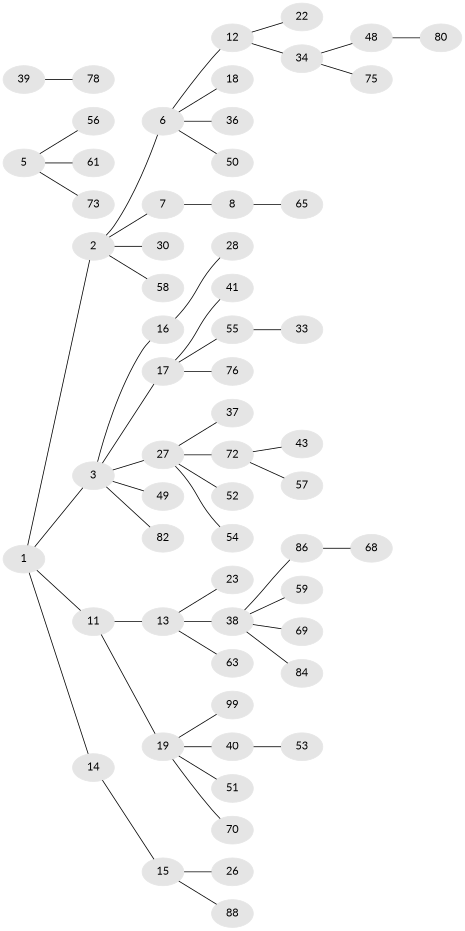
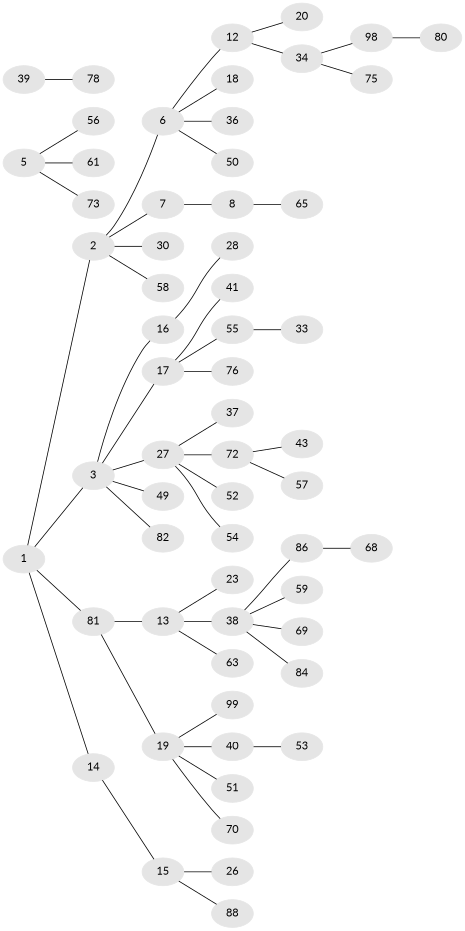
  graph {
    fontname=Lato
    rankdir=LR
    node [color=gray90 fontname=Lato style=filled]
    edge [fontname=Lato]
    1 [super="+4"]
    2 [super="+60"]
    3 [super="+44"]
-   11
+   11 [label=81]
    14
    6 [super="+9"]
    7
    30 [super="+45"]
    58
    16 [super="+85"]
    17 [super="+22"]
    27 [super="+32"]
    49
    82
    13 [super="+35"]
    19 [super="+21"]
    15 [super="+90"]
    12 [super="+24"]
    18 [super="+67"]
    36
    50
    8 [super="+10"]
    5 [super="+31"]
    56 [super="+89"]
    61
    73
    28
    41
    55 [super="+87"]
    76 [super="+86"]
    37 [super="+79"]
    n32 [label=72]
    52
    54
-   20 [super="+81" label=22]
+   20 [super="+81"]
    34
    65
    39 [super="+74"]
    78
    23 [super="+25"]
    38 [super="+64"]
    63
    n43 [label=99 super="+72"]
    40 [super="+71"]
    51
    70
-   48 [super="+77"]
+   48 [super="+77" label=98]
    75
    n49 [label=86 super="+83"]
    59 [super="+62"]
    69
    84
    26
    88
    33
    53
    43 [super="+47"]
    57 [super="+66"]
    80
    68
    1 -- 2
    1 -- 3
    1 -- 11
    1 -- 14
    2 -- 6
    2 -- 7
    2 -- 30
    2 -- 58
    3 -- 16
    3 -- 17
    3 -- 27
    3 -- 49
    3 -- 82
    11 -- 13
    11 -- 19
    14 -- 15
    6 -- 12
    6 -- 18
    6 -- 36
    6 -- 50
    7 -- 8
    16 -- 28
    17 -- 41
    17 -- 55
    17 -- 76
    27 -- 37
    27 -- n32
    27 -- 52
    27 -- 54
    13 -- 23
    13 -- 38
    13 -- 63
    19 -- n43
    19 -- 40
    19 -- 51
    19 -- 70
    15 -- 26
    15 -- 88
    12 -- 20
    12 -- 34
    8 -- 65
    5 -- 56
    5 -- 61
    5 -- 73
    55 -- 33
    n32 -- 43
    n32 -- 57
    34 -- 48
    34 -- 75
    39 -- 78
    38 -- n49
    38 -- 59
    38 -- 69
    38 -- 84
    40 -- 53
    48 -- 80
    n49 -- 68
  }
